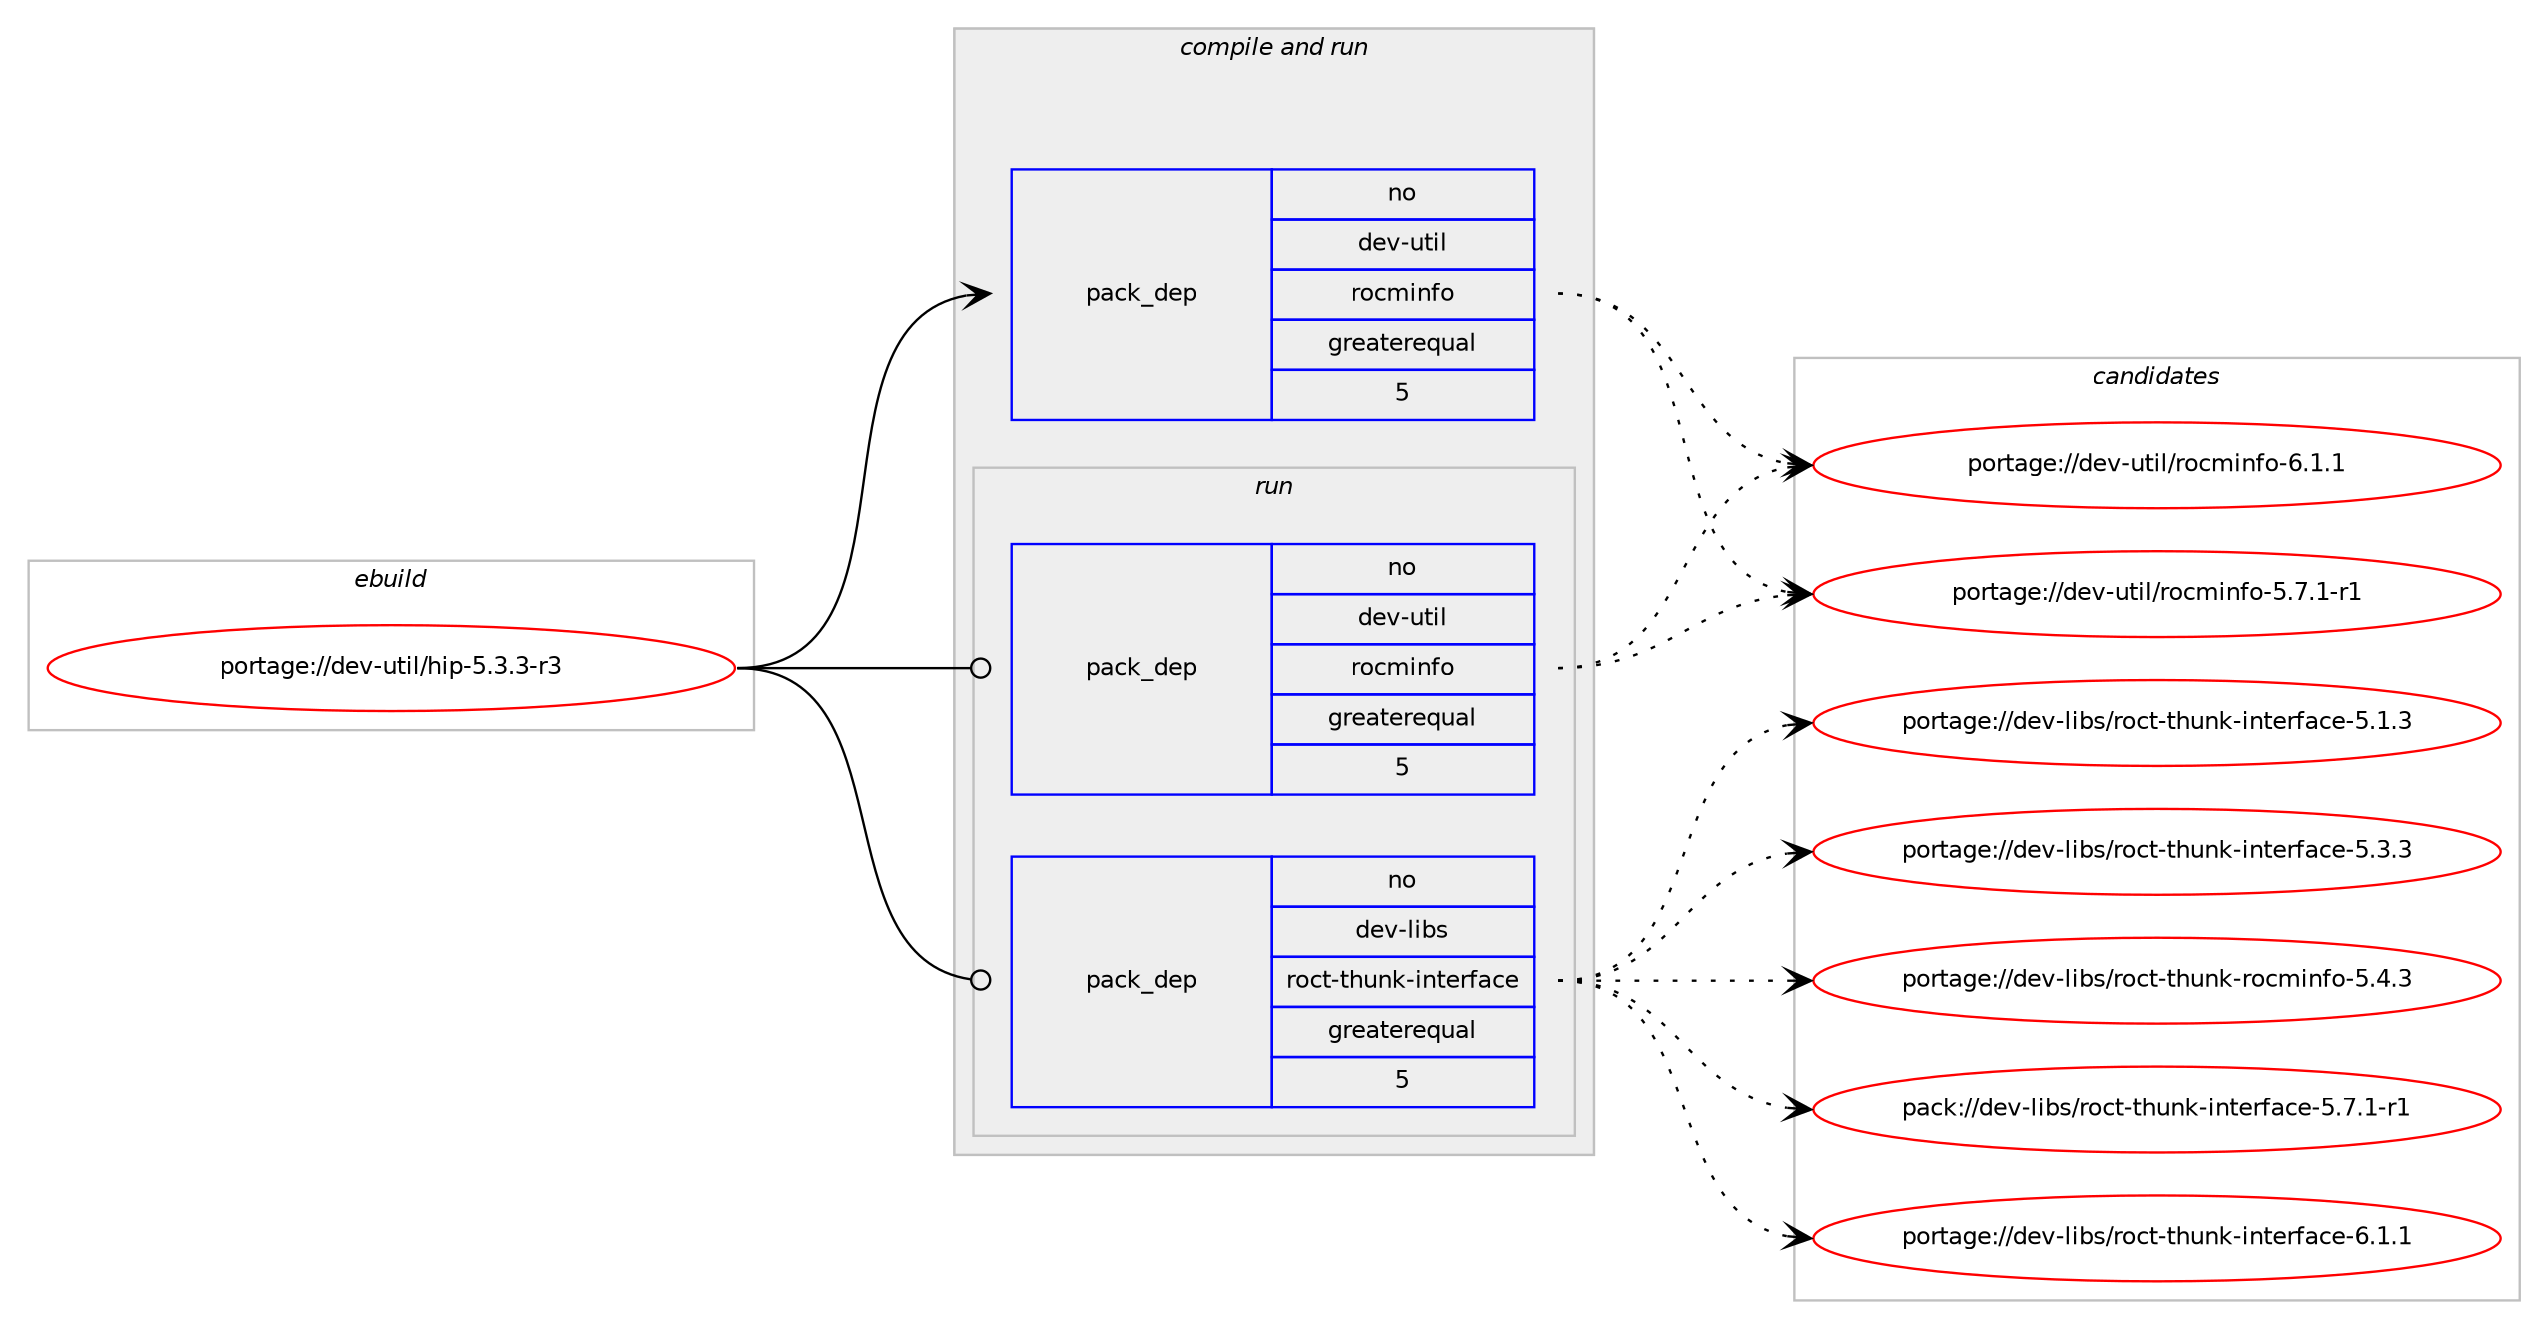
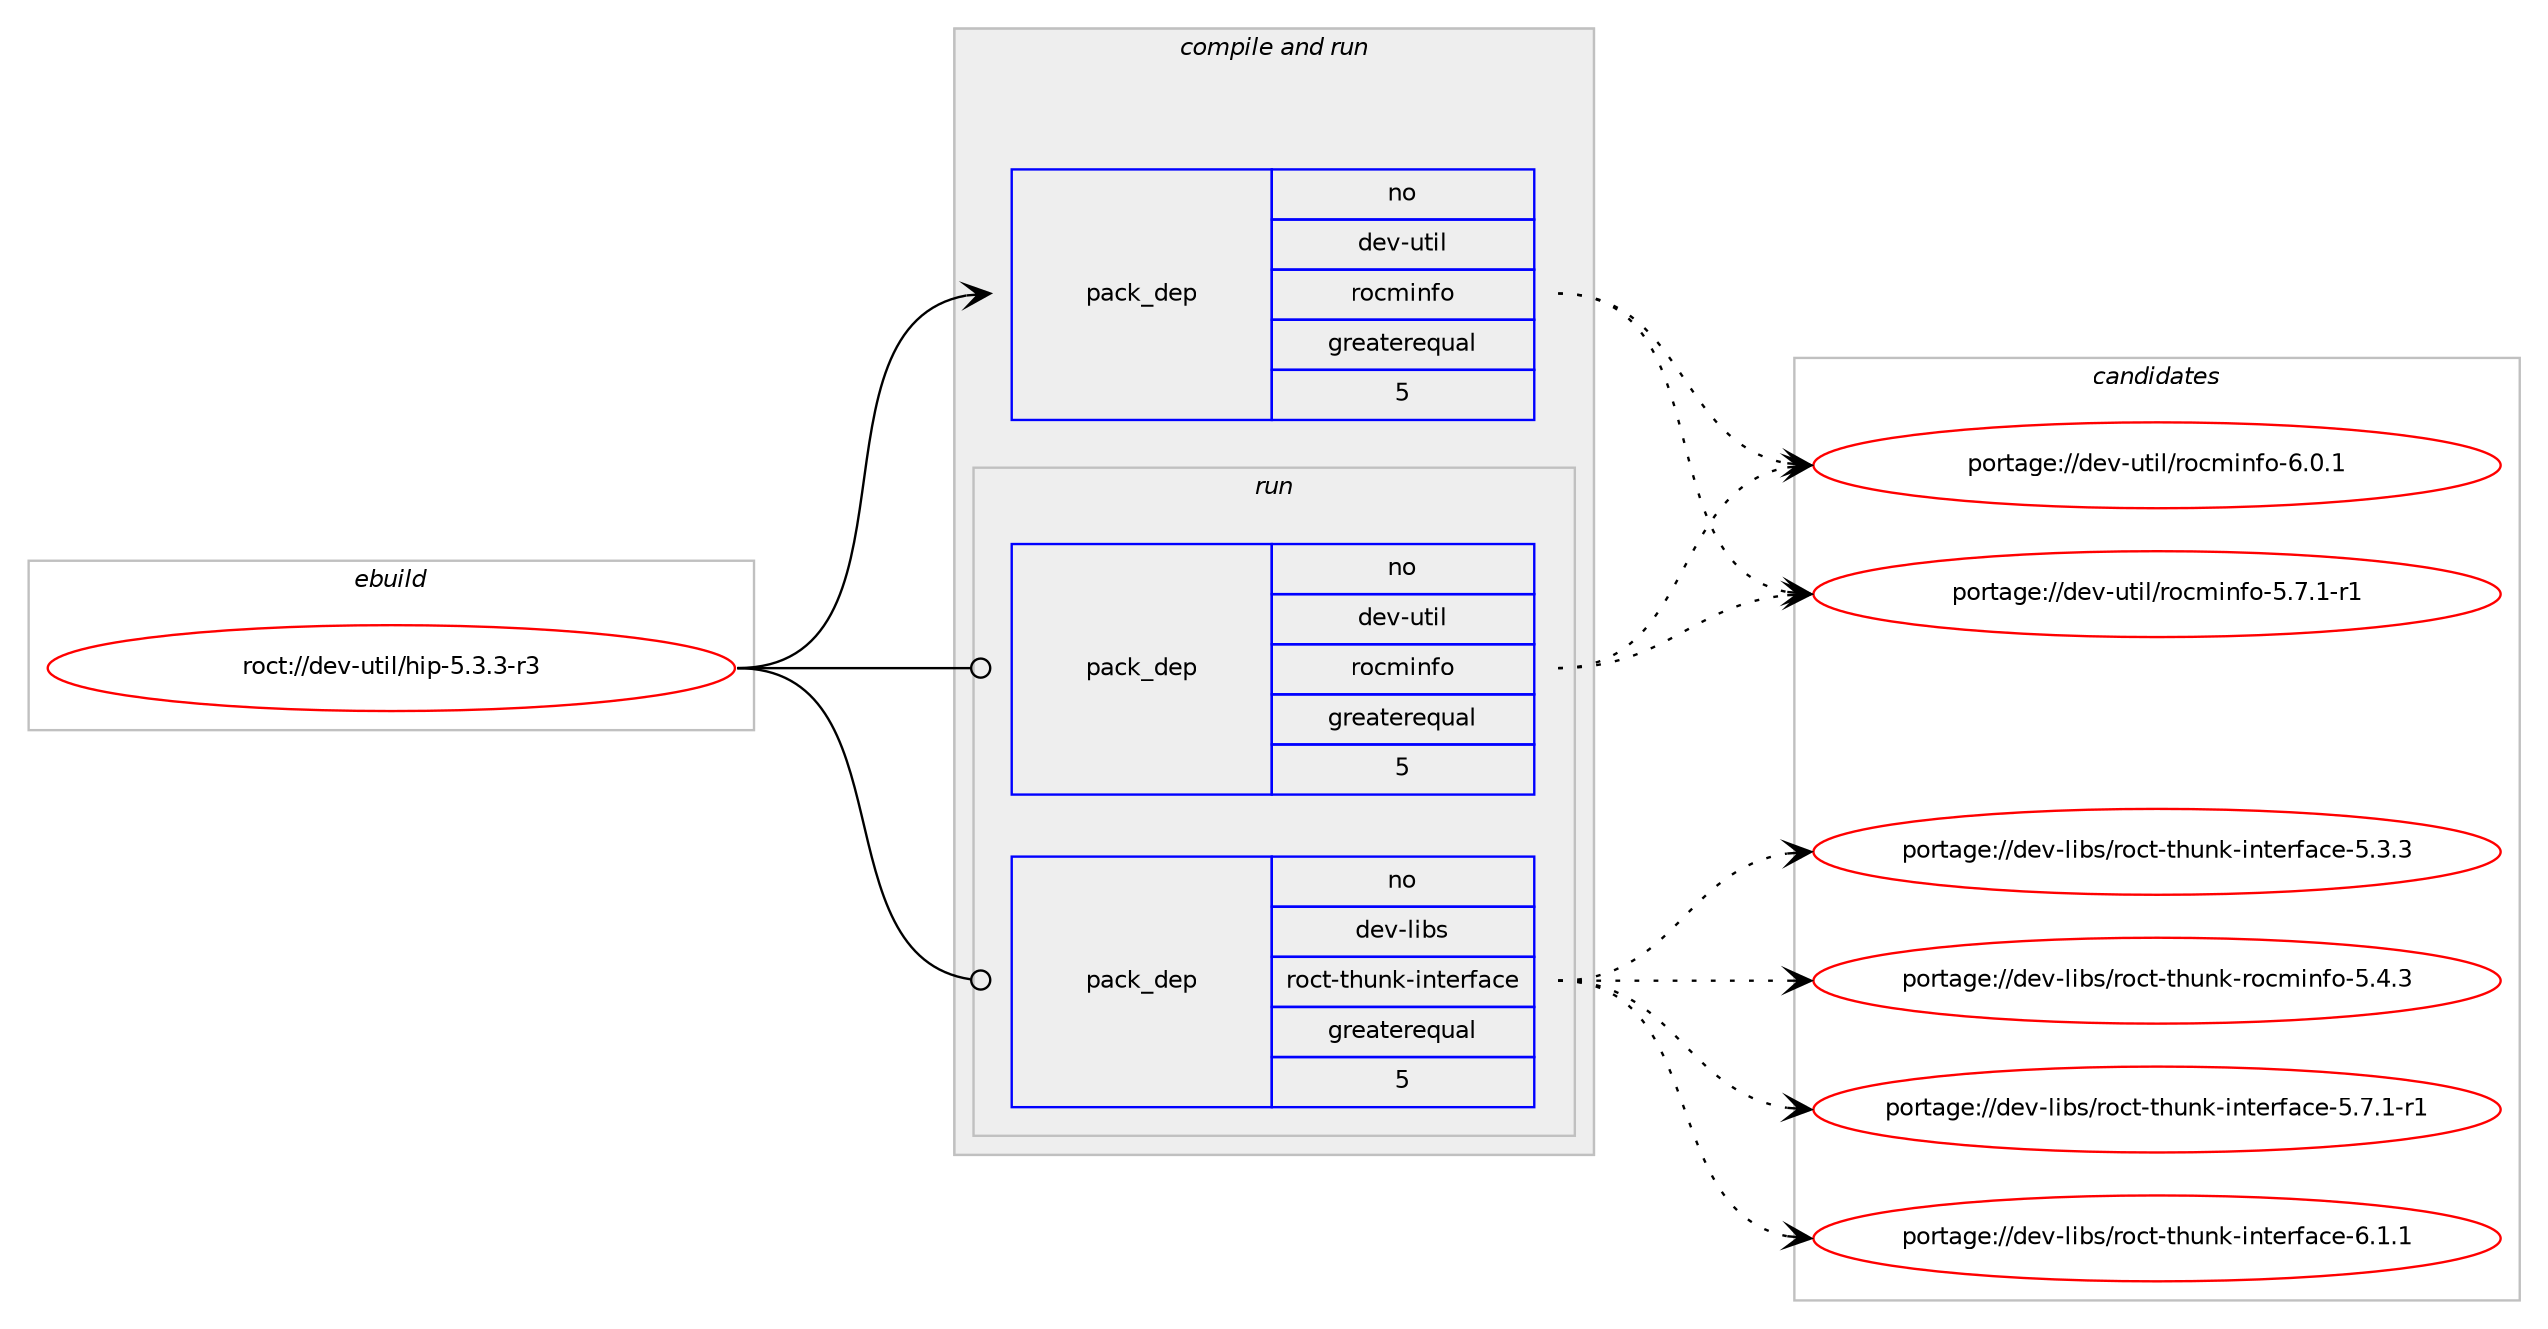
  digraph {
    compound=true
    concentrate=true
    fontname=Helvetica
    fontsize=10
    newrank=true
    rankdir=LR
    ranksep=1.5
    node [color=red fontname=Helvetica fontsize=10]
    edge [arrowhead=vee headport=w style=dotted tailport=e weight=100]
-   n1 [label="portage://dev-util/hip-5.3.3-r3" width=4]
+   n1 [label="roct://dev-util/hip-5.3.3-r3" width=4]
    n2 [color=blue label=<<TABLE BORDER="0" CELLBORDER="1" CELLSPACING="0" CELLPADDING="4" WIDTH="220"><TR><TD ROWSPAN="6" CELLPADDING="30">pack_dep</TD></TR><TR><TD WIDTH="110">no</TD></TR><TR><TD>dev-util</TD></TR><TR><TD>rocminfo</TD></TR><TR><TD>greaterequal</TD></TR><TR><TD>5</TD></TR></TABLE>> shape=none]
    n3 [color=blue label=<<TABLE BORDER="0" CELLBORDER="1" CELLSPACING="0" CELLPADDING="4" WIDTH="220"><TR><TD ROWSPAN="6" CELLPADDING="30">pack_dep</TD></TR><TR><TD WIDTH="110">no</TD></TR><TR><TD>dev-libs</TD></TR><TR><TD>roct-thunk-interface</TD></TR><TR><TD>greaterequal</TD></TR><TR><TD>5</TD></TR></TABLE>> shape=none]
    n4 [color=blue label=<<TABLE BORDER="0" CELLBORDER="1" CELLSPACING="0" CELLPADDING="4" WIDTH="220"><TR><TD ROWSPAN="6" CELLPADDING="30">pack_dep</TD></TR><TR><TD WIDTH="110">no</TD></TR><TR><TD>dev-util</TD></TR><TR><TD>rocminfo</TD></TR><TR><TD>greaterequal</TD></TR><TR><TD>5</TD></TR></TABLE>> shape=none]
    n5 [label="portage://dev-util/rocminfo-5.7.1-r1" width=4]
-   n6 [label="portage://dev-util/rocminfo-6.1.1" width=4]
-   n7 [label="portage://dev-libs/roct-thunk-interface-5.1.3" width=4]
+   n6 [label="portage://dev-util/rocminfo-6.0.1" width=4]
    n8 [label="portage://dev-libs/roct-thunk-interface-5.3.3" width=4]
    n9 [label="portage://dev-libs/roct-thunk-rocminfo-5.4.3" width=4]
-   n10 [label="pack://dev-libs/roct-thunk-interface-5.7.1-r1" width=4]
+   n10 [label="portage://dev-libs/roct-thunk-interface-5.7.1-r1" width=4]
    n11 [label="portage://dev-libs/roct-thunk-interface-6.1.1" width=4]
    subgraph cluster_1 {
      color=gray
      label=<<i>ebuild</i>>
      rank=same
      n1
    }
    subgraph cluster_2 {
      color=gray
      label=<<i>dependencies</i>>
      subgraph cluster_3 {
        color=gray
        fillcolor="#eeeeee"
        label=<<i>compile</i>>
        style=filled
        subgraph sub_4 {
          color=gray
          fillcolor="#eeeeee"
          label=<<i>compile</i>>
          style=filled
          n2
        }
      }
      subgraph cluster_5 {
        color=gray
        fillcolor="#eeeeee"
        label=<<i>compile and run</i>>
        style=filled
      }
      subgraph cluster_6 {
        color=gray
        fillcolor="#eeeeee"
        label=<<i>run</i>>
        style=filled
        subgraph sub_7 {
          color=gray
          fillcolor="#eeeeee"
          label=<<i>run</i>>
          style=filled
          n3
        }
        subgraph sub_8 {
          color=gray
          fillcolor="#eeeeee"
          label=<<i>run</i>>
          style=filled
          n4
        }
      }
    }
    subgraph cluster_9 {
      color=gray
      label=<<i>candidates</i>>
      rank=same
      subgraph sub_10 {
        color=black
        label=<<i>candidates</i>>
        nodesep=1
        rank=same
        n5
        n6
      }
      subgraph sub_11 {
        color=black
        label=<<i>candidates</i>>
        nodesep=1
        rank=same
-       n7
        n8
        n9
        n10
        n11
      }
      subgraph sub_12 {
        color=black
        label=<<i>candidates</i>>
        nodesep=1
        rank=same
        n5
        n6
      }
    }
    n1 -> n2 [style=solid weight=20]
    n1 -> n3 [arrowhead=odot style=solid weight=20]
    n1 -> n4 [arrowhead=odot style=solid weight=20]
    n2 -> n5
    n2 -> n6
-   n3 -> n7
    n3 -> n8
    n3 -> n9
    n3 -> n10
    n3 -> n11
    n4 -> n5
    n4 -> n6
  }
